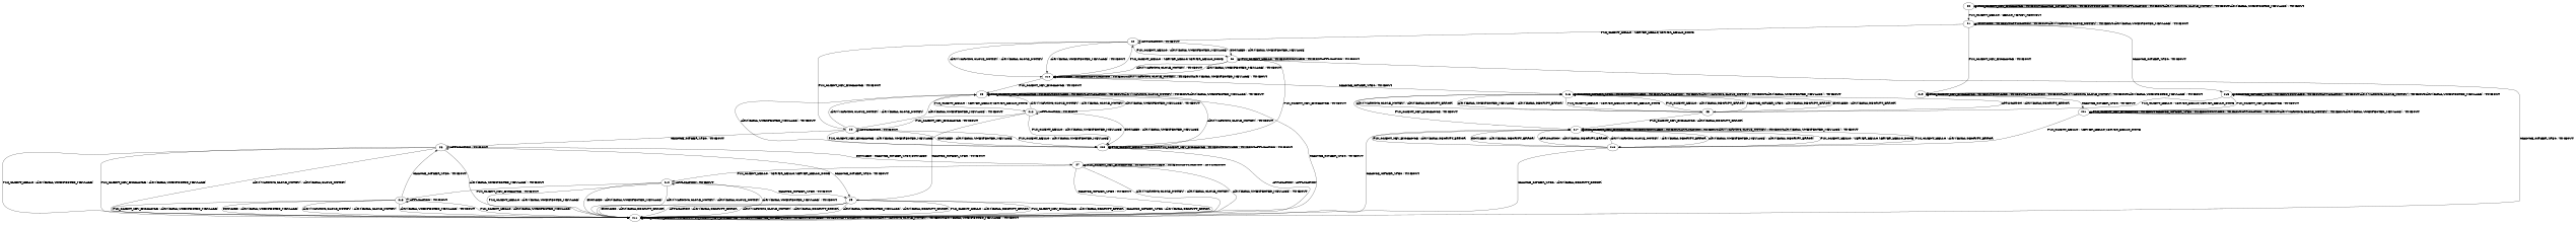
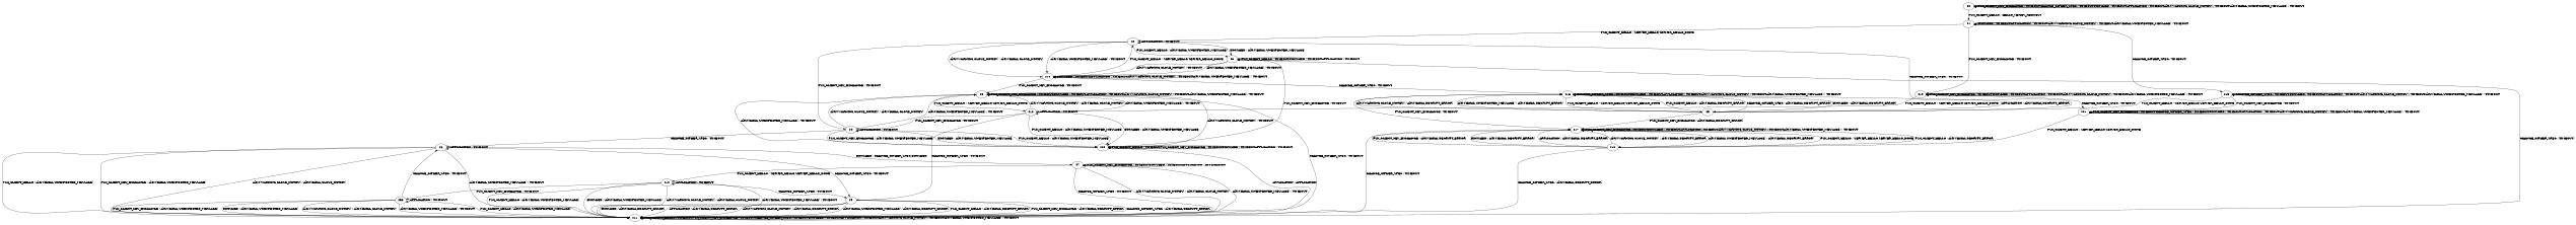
  digraph {
    n1 [label=s0]
    n2 [label=s1]
    n3 [label=s2]
    n4 [label=s15]
    n5 [label=s19]
    n6 [label=s3]
    n7 [label=s4]
    n8 [label=s5]
    n9 [label=s14]
    n10 [label=s21]
    n11 [label=s12]
    n12 [label=s11]
    n13 [label=s20]
    n14 [label=s6]
    n15 [label=s8]
    n16 [label=s16]
    n17 [label=s17]
    n18 [label=s7]
    n19 [label=s9]
    n20 [label=s18]
    n21 [label=s10]
-   n22 [label=s13]
+   n22 [label=s53]
    n1 -> n1 [label="PSK_CLIENT_KEY_EXCHANGE / TIMEOUT"]
    n1 -> n1 [label="CHANGE_CIPHER_SPEC / TIMEOUT"]
    n1 -> n1 [label="FINISHED / TIMEOUT"]
    n1 -> n1 [label="APPLICATION / TIMEOUT"]
    n1 -> n1 [label="Alert(WARNING,CLOSE_NOTIFY) / TIMEOUT"]
    n1 -> n1 [label="Alert(FATAL,UNEXPECTED_MESSAGE) / TIMEOUT"]
    n1 -> n2 [label="PSK_CLIENT_HELLO / HELLO_VERIFY_REQUEST"]
    n2 -> n2 [label="FINISHED / TIMEOUT"]
    n2 -> n2 [label="APPLICATION / TIMEOUT"]
    n2 -> n2 [label="Alert(WARNING,CLOSE_NOTIFY) / TIMEOUT"]
    n2 -> n2 [label="Alert(FATAL,UNEXPECTED_MESSAGE) / TIMEOUT"]
    n2 -> n3 [label="PSK_CLIENT_HELLO / SERVER_HELLO,SERVER_HELLO_DONE"]
    n2 -> n4 [label="CHANGE_CIPHER_SPEC / TIMEOUT"]
    n2 -> n5 [label="PSK_CLIENT_KEY_EXCHANGE / TIMEOUT"]
    n3 -> n3 [label="APPLICATION / TIMEOUT"]
    n3 -> n6 [label="PSK_CLIENT_HELLO / Alert(FATAL,UNEXPECTED_MESSAGE)"]
    n3 -> n6 [label="FINISHED / Alert(FATAL,UNEXPECTED_MESSAGE)"]
    n3 -> n7 [label="PSK_CLIENT_KEY_EXCHANGE / TIMEOUT"]
+   n3 -> n8 [label="CHANGE_CIPHER_SPEC / TIMEOUT"]
    n3 -> n9 [label="Alert(WARNING,CLOSE_NOTIFY) / Alert(FATAL,CLOSE_NOTIFY)"]
    n3 -> n9 [label="Alert(FATAL,UNEXPECTED_MESSAGE) / TIMEOUT"]
    n4 -> n4 [label="CHANGE_CIPHER_SPEC / TIMEOUT"]
    n4 -> n4 [label="FINISHED / TIMEOUT"]
    n4 -> n4 [label="APPLICATION / TIMEOUT"]
    n4 -> n4 [label="Alert(WARNING,CLOSE_NOTIFY) / TIMEOUT"]
    n4 -> n4 [label="Alert(FATAL,UNEXPECTED_MESSAGE) / TIMEOUT"]
    n4 -> n8 [label="PSK_CLIENT_HELLO / SERVER_HELLO,SERVER_HELLO_DONE"]
    n4 -> n10 [label="PSK_CLIENT_KEY_EXCHANGE / TIMEOUT"]
    n5 -> n5 [label="PSK_CLIENT_KEY_EXCHANGE / TIMEOUT"]
    n5 -> n5 [label="FINISHED / TIMEOUT"]
    n5 -> n5 [label="APPLICATION / TIMEOUT"]
    n5 -> n5 [label="Alert(WARNING,CLOSE_NOTIFY) / TIMEOUT"]
    n5 -> n5 [label="Alert(FATAL,UNEXPECTED_MESSAGE) / TIMEOUT"]
    n5 -> n10 [label="CHANGE_CIPHER_SPEC / TIMEOUT"]
+   n5 -> n11 [label="PSK_CLIENT_HELLO / SERVER_HELLO,SERVER_HELLO_DONE"]
    n6 -> n6 [label="PSK_CLIENT_HELLO / TIMEOUT"]
    n6 -> n6 [label="FINISHED / TIMEOUT"]
    n6 -> n6 [label="APPLICATION / TIMEOUT"]
    n6 -> n9 [label="Alert(WARNING,CLOSE_NOTIFY) / TIMEOUT"]
    n6 -> n9 [label="Alert(FATAL,UNEXPECTED_MESSAGE) / TIMEOUT"]
    n6 -> n12 [label="CHANGE_CIPHER_SPEC / TIMEOUT"]
    n6 -> n13 [label="PSK_CLIENT_KEY_EXCHANGE / TIMEOUT"]
    n7 -> n7 [label="APPLICATION / TIMEOUT"]
    n7 -> n13 [label="PSK_CLIENT_HELLO / Alert(FATAL,UNEXPECTED_MESSAGE)"]
    n7 -> n13 [label="PSK_CLIENT_KEY_EXCHANGE / Alert(FATAL,UNEXPECTED_MESSAGE)"]
    n7 -> n13 [label="FINISHED / Alert(FATAL,UNEXPECTED_MESSAGE)"]
    n7 -> n14 [label="CHANGE_CIPHER_SPEC / TIMEOUT"]
    n7 -> n15 [label="Alert(WARNING,CLOSE_NOTIFY) / Alert(FATAL,CLOSE_NOTIFY)"]
    n7 -> n15 [label="Alert(FATAL,UNEXPECTED_MESSAGE) / TIMEOUT"]
    n8 -> n16 [label="PSK_CLIENT_HELLO / Alert(FATAL,DECRYPT_ERROR)"]
    n8 -> n16 [label="CHANGE_CIPHER_SPEC / Alert(FATAL,DECRYPT_ERROR)"]
    n8 -> n16 [label="FINISHED / Alert(FATAL,DECRYPT_ERROR)"]
    n8 -> n16 [label="APPLICATION / Alert(FATAL,DECRYPT_ERROR)"]
    n8 -> n16 [label="Alert(WARNING,CLOSE_NOTIFY) / Alert(FATAL,DECRYPT_ERROR)"]
    n8 -> n16 [label="Alert(FATAL,UNEXPECTED_MESSAGE) / Alert(FATAL,DECRYPT_ERROR)"]
    n8 -> n17 [label="PSK_CLIENT_KEY_EXCHANGE / Alert(FATAL,DECRYPT_ERROR)"]
    n9 -> n3 [label="PSK_CLIENT_HELLO / SERVER_HELLO,SERVER_HELLO_DONE"]
    n9 -> n9 [label="FINISHED / TIMEOUT"]
    n9 -> n9 [label="APPLICATION / TIMEOUT"]
    n9 -> n9 [label="Alert(WARNING,CLOSE_NOTIFY) / TIMEOUT"]
    n9 -> n9 [label="Alert(FATAL,UNEXPECTED_MESSAGE) / TIMEOUT"]
    n9 -> n15 [label="PSK_CLIENT_KEY_EXCHANGE / TIMEOUT"]
    n9 -> n16 [label="CHANGE_CIPHER_SPEC / TIMEOUT"]
    n10 -> n10 [label="PSK_CLIENT_KEY_EXCHANGE / TIMEOUT"]
    n10 -> n10 [label="CHANGE_CIPHER_SPEC / TIMEOUT"]
    n10 -> n10 [label="FINISHED / TIMEOUT"]
    n10 -> n10 [label="APPLICATION / TIMEOUT"]
    n10 -> n10 [label="Alert(WARNING,CLOSE_NOTIFY) / TIMEOUT"]
    n10 -> n10 [label="Alert(FATAL,UNEXPECTED_MESSAGE) / TIMEOUT"]
    n10 -> n20 [label="PSK_CLIENT_HELLO / SERVER_HELLO,SERVER_HELLO_DONE"]
    n11 -> n7 [label="PSK_CLIENT_KEY_EXCHANGE / TIMEOUT"]
    n11 -> n11 [label="APPLICATION / TIMEOUT"]
    n11 -> n13 [label="PSK_CLIENT_HELLO / Alert(FATAL,UNEXPECTED_MESSAGE)"]
    n11 -> n13 [label="FINISHED / Alert(FATAL,UNEXPECTED_MESSAGE)"]
    n11 -> n15 [label="Alert(WARNING,CLOSE_NOTIFY) / Alert(FATAL,CLOSE_NOTIFY)"]
    n11 -> n15 [label="Alert(FATAL,UNEXPECTED_MESSAGE) / TIMEOUT"]
    n11 -> n19 [label="CHANGE_CIPHER_SPEC / TIMEOUT"]
    n12 -> n12 [label="PSK_CLIENT_HELLO / TIMEOUT"]
    n12 -> n12 [label="PSK_CLIENT_KEY_EXCHANGE / TIMEOUT"]
    n12 -> n12 [label="CHANGE_CIPHER_SPEC / TIMEOUT"]
    n12 -> n12 [label="FINISHED / TIMEOUT"]
    n12 -> n12 [label="APPLICATION / TIMEOUT"]
    n12 -> n12 [label="Alert(WARNING,CLOSE_NOTIFY) / TIMEOUT"]
    n12 -> n12 [label="Alert(FATAL,UNEXPECTED_MESSAGE) / TIMEOUT"]
    n13 -> n12 [label="APPLICATION / APPLICATION"]
    n13 -> n13 [label="PSK_CLIENT_HELLO / TIMEOUT"]
    n13 -> n13 [label="PSK_CLIENT_KEY_EXCHANGE / TIMEOUT"]
    n13 -> n13 [label="FINISHED / TIMEOUT"]
    n13 -> n13 [label="APPLICATION / TIMEOUT"]
    n13 -> n15 [label="Alert(WARNING,CLOSE_NOTIFY) / TIMEOUT"]
    n13 -> n15 [label="Alert(FATAL,UNEXPECTED_MESSAGE) / TIMEOUT"]
    n14 -> n12 [label="PSK_CLIENT_HELLO / Alert(FATAL,UNEXPECTED_MESSAGE)"]
    n14 -> n12 [label="PSK_CLIENT_KEY_EXCHANGE / Alert(FATAL,UNEXPECTED_MESSAGE)"]
    n14 -> n12 [label="Alert(WARNING,CLOSE_NOTIFY) / Alert(FATAL,CLOSE_NOTIFY)"]
    n14 -> n12 [label="Alert(FATAL,UNEXPECTED_MESSAGE) / TIMEOUT"]
    n14 -> n14 [label="APPLICATION / TIMEOUT"]
    n14 -> n18 [label="FINISHED / CHANGE_CIPHER_SPEC,FINISHED"]
    n14 -> n19 [label="CHANGE_CIPHER_SPEC / TIMEOUT"]
    n15 -> n11 [label="PSK_CLIENT_HELLO / SERVER_HELLO,SERVER_HELLO_DONE"]
    n15 -> n12 [label="CHANGE_CIPHER_SPEC / TIMEOUT"]
    n15 -> n15 [label="PSK_CLIENT_KEY_EXCHANGE / TIMEOUT"]
    n15 -> n15 [label="FINISHED / TIMEOUT"]
    n15 -> n15 [label="APPLICATION / TIMEOUT"]
    n15 -> n15 [label="Alert(WARNING,CLOSE_NOTIFY) / TIMEOUT"]
    n15 -> n15 [label="Alert(FATAL,UNEXPECTED_MESSAGE) / TIMEOUT"]
    n16 -> n8 [label="PSK_CLIENT_HELLO / SERVER_HELLO,SERVER_HELLO_DONE"]
    n16 -> n16 [label="CHANGE_CIPHER_SPEC / TIMEOUT"]
    n16 -> n16 [label="FINISHED / TIMEOUT"]
    n16 -> n16 [label="APPLICATION / TIMEOUT"]
    n16 -> n16 [label="Alert(WARNING,CLOSE_NOTIFY) / TIMEOUT"]
    n16 -> n16 [label="Alert(FATAL,UNEXPECTED_MESSAGE) / TIMEOUT"]
    n16 -> n17 [label="PSK_CLIENT_KEY_EXCHANGE / TIMEOUT"]
    n17 -> n12 [label="CHANGE_CIPHER_SPEC / TIMEOUT"]
    n17 -> n17 [label="PSK_CLIENT_KEY_EXCHANGE / TIMEOUT"]
    n17 -> n17 [label="FINISHED / TIMEOUT"]
    n17 -> n17 [label="APPLICATION / TIMEOUT"]
    n17 -> n17 [label="Alert(WARNING,CLOSE_NOTIFY) / TIMEOUT"]
    n17 -> n17 [label="Alert(FATAL,UNEXPECTED_MESSAGE) / TIMEOUT"]
    n17 -> n20 [label="PSK_CLIENT_HELLO / SERVER_HELLO,SERVER_HELLO_DONE"]
    n18 -> n12 [label="CHANGE_CIPHER_SPEC / TIMEOUT"]
    n18 -> n12 [label="Alert(WARNING,CLOSE_NOTIFY) / Alert(FATAL,CLOSE_NOTIFY)"]
    n18 -> n12 [label="Alert(FATAL,UNEXPECTED_MESSAGE) / TIMEOUT"]
    n18 -> n18 [label="PSK_CLIENT_KEY_EXCHANGE / TIMEOUT"]
    n18 -> n18 [label="FINISHED / TIMEOUT"]
    n18 -> n18 [label="APPLICATION / APPLICATION"]
    n18 -> n21 [label="PSK_CLIENT_HELLO / SERVER_HELLO,SERVER_HELLO_DONE"]
    n19 -> n12 [label="PSK_CLIENT_HELLO / Alert(FATAL,DECRYPT_ERROR)"]
    n19 -> n12 [label="PSK_CLIENT_KEY_EXCHANGE / Alert(FATAL,DECRYPT_ERROR)"]
    n19 -> n12 [label="CHANGE_CIPHER_SPEC / Alert(FATAL,DECRYPT_ERROR)"]
    n19 -> n12 [label="FINISHED / Alert(FATAL,DECRYPT_ERROR)"]
    n19 -> n12 [label="APPLICATION / Alert(FATAL,DECRYPT_ERROR)"]
    n19 -> n12 [label="Alert(WARNING,CLOSE_NOTIFY) / Alert(FATAL,DECRYPT_ERROR)"]
    n19 -> n12 [label="Alert(FATAL,UNEXPECTED_MESSAGE) / Alert(FATAL,DECRYPT_ERROR)"]
    n20 -> n12 [label="CHANGE_CIPHER_SPEC / Alert(FATAL,DECRYPT_ERROR)"]
    n20 -> n17 [label="PSK_CLIENT_HELLO / Alert(FATAL,DECRYPT_ERROR)"]
    n20 -> n17 [label="PSK_CLIENT_KEY_EXCHANGE / Alert(FATAL,DECRYPT_ERROR)"]
    n20 -> n17 [label="FINISHED / Alert(FATAL,DECRYPT_ERROR)"]
    n20 -> n17 [label="APPLICATION / Alert(FATAL,DECRYPT_ERROR)"]
    n20 -> n17 [label="Alert(WARNING,CLOSE_NOTIFY) / Alert(FATAL,DECRYPT_ERROR)"]
    n20 -> n17 [label="Alert(FATAL,UNEXPECTED_MESSAGE) / Alert(FATAL,DECRYPT_ERROR)"]
    n21 -> n12 [label="PSK_CLIENT_HELLO / Alert(FATAL,UNEXPECTED_MESSAGE)"]
    n21 -> n12 [label="FINISHED / Alert(FATAL,UNEXPECTED_MESSAGE)"]
    n21 -> n12 [label="Alert(WARNING,CLOSE_NOTIFY) / Alert(FATAL,CLOSE_NOTIFY)"]
    n21 -> n12 [label="Alert(FATAL,UNEXPECTED_MESSAGE) / TIMEOUT"]
    n21 -> n19 [label="CHANGE_CIPHER_SPEC / TIMEOUT"]
    n21 -> n21 [label="APPLICATION / TIMEOUT"]
    n21 -> n22 [label="PSK_CLIENT_KEY_EXCHANGE / TIMEOUT"]
    n22 -> n12 [label="PSK_CLIENT_HELLO / Alert(FATAL,UNEXPECTED_MESSAGE)"]
    n22 -> n12 [label="PSK_CLIENT_KEY_EXCHANGE / Alert(FATAL,UNEXPECTED_MESSAGE)"]
    n22 -> n12 [label="FINISHED / Alert(FATAL,UNEXPECTED_MESSAGE)"]
    n22 -> n12 [label="Alert(WARNING,CLOSE_NOTIFY) / Alert(FATAL,CLOSE_NOTIFY)"]
    n22 -> n12 [label="Alert(FATAL,UNEXPECTED_MESSAGE) / TIMEOUT"]
    n22 -> n14 [label="CHANGE_CIPHER_SPEC / TIMEOUT"]
    n22 -> n22 [label="APPLICATION / TIMEOUT"]
  }
